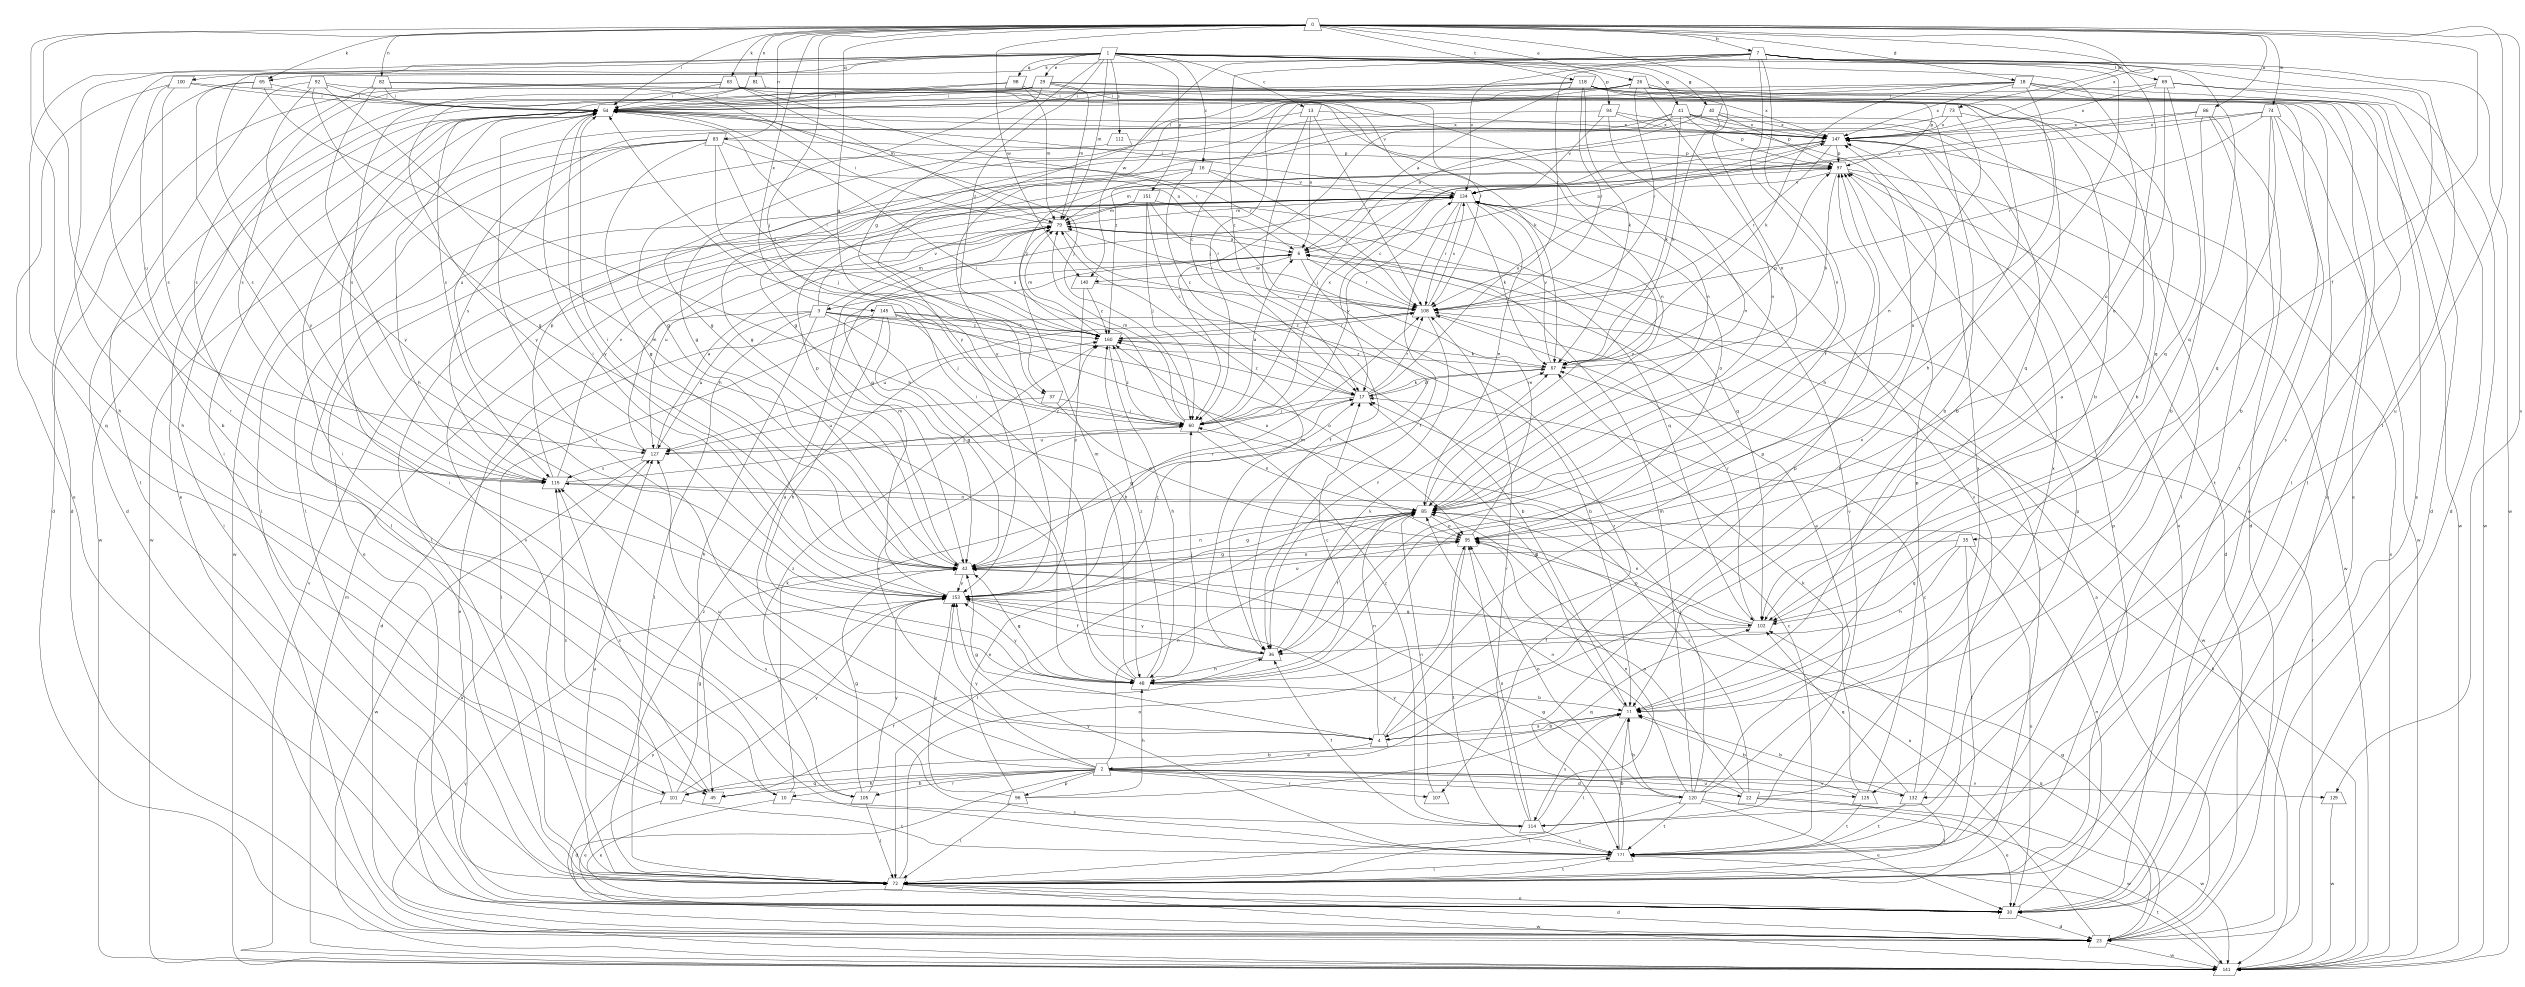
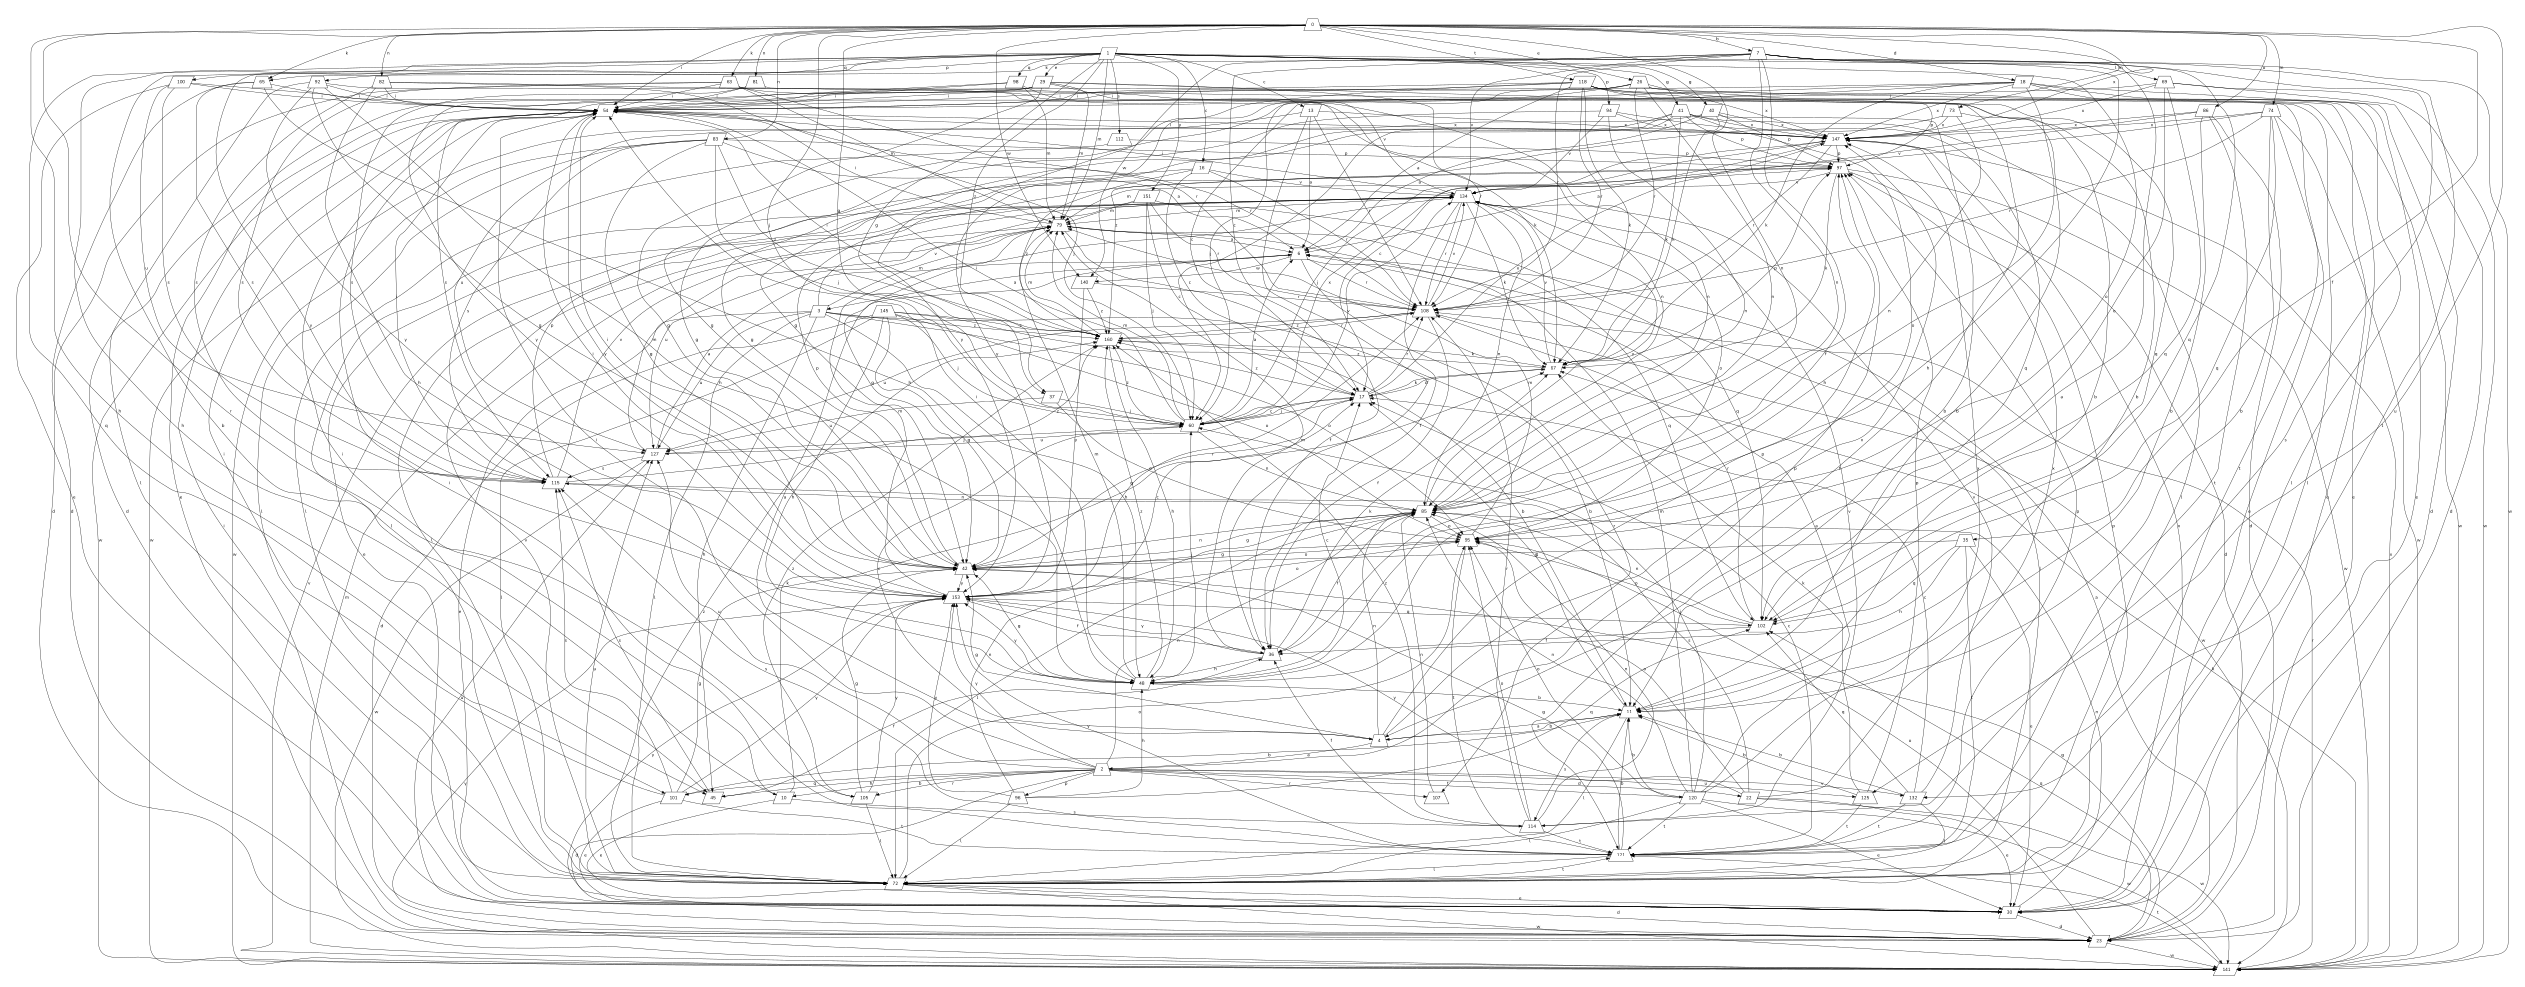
  strict digraph {
    fontname=Nunito
    node [fontname=Nunito shape=parallelogram]
    edge [fontname=Nunito]
    0 [shape=trapezium]
    7 [shape=trapezium]
    18
    26 [shape=trapezium]
    35 [shape=trapezium]
    37
    45
    54
    60
    63 [shape=trapezium]
    65 [shape=trapezium]
    73 [shape=trapezium]
    74 [shape=trapezium]
    81 [shape=trapezium]
    82 [shape=trapezium]
    83
    85
    86
    105
    118
    125 [shape=trapezium]
-   129 [shape=trapezium]
    140
    145 [shape=trapezium]
    147 [shape=trapezium]
    132
    48
    134 [shape=trapezium]
    4 [shape=trapezium]
    17 [shape=trapezium]
    108 [shape=trapezium]
    36 [shape=trapezium]
    102
    141
    23
    30
    72
    42 [shape=trapezium]
    67
    121 [shape=trapezium]
    n41 [label=95 shape=trapezium]
    127
    115
    153 [shape=trapezium]
    79 [shape=trapezium]
    160
    6 [shape=trapezium]
    11 [shape=trapezium]
    97 [shape=trapezium]
    1
    10
    13
    16
    29
    40
    41 [shape=trapezium]
    69 [shape=trapezium]
    92 [shape=trapezium]
    94
    98
    100
    101
    112 [shape=trapezium]
    114 [shape=trapezium]
    151
    2 [shape=trapezium]
    22
    96 [shape=trapezium]
    107 [shape=trapezium]
    120
    3
    0 -> 7 [label=b]
    0 -> 18 [label=d]
    0 -> 26 [label=e]
    0 -> 35 [label=f]
    0 -> 37 [label=g]
    0 -> 45 [label=h]
    0 -> 54 [label=i]
    0 -> 60 [label=j]
    0 -> 63 [label=k]
    0 -> 65 [label=k]
    0 -> 73 [label=m]
    0 -> 74 [label=m]
    0 -> 81 [label=n]
    0 -> 82 [label=n]
    0 -> 83 [label=n]
    0 -> 85 [label=n]
    0 -> 86 [label=o]
    0 -> 105 [label=r]
    0 -> 118 [label=t]
    0 -> 125 [label=u]
-   0 -> 129 [label=v]
    0 -> 140 [label=w]
-   0 -> 145 [label=x]
    0 -> 147 [label=x]
    7 -> 65 [label=k]
    7 -> 85 [label=n]
    7 -> 140 [label=w]
    7 -> 132 [label=t]
    7 -> 48 [label=h]
    7 -> 134 [label=v]
    7 -> 4 [label=a]
    7 -> 17 [label=c]
    7 -> 108 [label=r]
    7 -> 36 [label=f]
    7 -> 102 [label=q]
    7 -> 141 [label=w]
    18 -> 54 [label=i]
    18 -> 147 [label=x]
    18 -> 48 [label=h]
    18 -> 17 [label=c]
    18 -> 23 [label=d]
    18 -> 30 [label=e]
    18 -> 72 [label=l]
    18 -> 42 [label=g]
    18 -> 67 [label=k]
    26 -> 54 [label=i]
    26 -> 60 [label=j]
    26 -> 85 [label=n]
    26 -> 147 [label=x]
    26 -> 108 [label=r]
    26 -> 141 [label=w]
    26 -> 30 [label=e]
    26 -> 42 [label=g]
    35 -> 48 [label=h]
    35 -> 102 [label=q]
    35 -> 30 [label=e]
    35 -> 42 [label=g]
    35 -> 121 [label=t]
    37 -> 60 [label=j]
    37 -> n41 [label=o]
    37 -> 127 [label=u]
    45 -> 36 [label=f]
    45 -> 115 [label=s]
    54 -> 147 [label=x]
    54 -> 108 [label=r]
    54 -> 141 [label=w]
    54 -> 153 [label=y]
    60 -> 54 [label=i]
    60 -> 85 [label=n]
    60 -> 147 [label=x]
    60 -> 134 [label=v]
+   60 -> 17 [label=c]
    60 -> 127 [label=u]
    60 -> 79 [label=m]
    60 -> 160 [label=z]
    60 -> 6 [label=a]
    63 -> 54 [label=i]
    63 -> 108 [label=r]
    63 -> 23 [label=d]
    63 -> 67 [label=k]
    63 -> 115 [label=s]
    63 -> 79 [label=m]
    65 -> 54 [label=i]
    65 -> 48 [label=h]
    65 -> 23 [label=d]
    65 -> 115 [label=s]
    73 -> 85 [label=n]
    73 -> 147 [label=x]
    73 -> 160 [label=z]
    73 -> 11 [label=b]
    74 -> 147 [label=x]
    74 -> 17 [label=c]
    74 -> 108 [label=r]
    74 -> 102 [label=q]
    74 -> 141 [label=w]
    74 -> 30 [label=e]
    74 -> 11 [label=b]
    81 -> 54 [label=i]
    81 -> 102 [label=q]
    81 -> 115 [label=s]
    82 -> 54 [label=i]
    82 -> 60 [label=j]
    82 -> 48 [label=h]
    82 -> 115 [label=s]
    82 -> 11 [label=b]
    83 -> 60 [label=j]
    83 -> 141 [label=w]
    83 -> 72 [label=l]
    83 -> 42 [label=g]
    83 -> 115 [label=s]
    83 -> 160 [label=z]
    83 -> 6 [label=a]
    83 -> 97 [label=p]
    85 -> 134 [label=v]
    85 -> 36 [label=f]
    85 -> 72 [label=l]
    85 -> 42 [label=g]
    85 -> n41 [label=o]
    86 -> 147 [label=x]
    86 -> 134 [label=v]
    86 -> 23 [label=d]
    86 -> 121 [label=t]
    86 -> 11 [label=b]
    105 -> 72 [label=l]
    105 -> 42 [label=g]
    105 -> 153 [label=y]
    105 -> 160 [label=z]
    118 -> 54 [label=i]
    118 -> 108 [label=r]
    118 -> 30 [label=e]
    118 -> 72 [label=l]
    118 -> 67 [label=k]
    118 -> 121 [label=t]
    118 -> 115 [label=s]
    118 -> 153 [label=y]
    118 -> 6 [label=a]
    118 -> 97 [label=p]
    125 -> 67 [label=k]
    125 -> 121 [label=t]
    125 -> 11 [label=b]
    125 -> 97 [label=p]
-   129 -> 141 [label=w]
    140 -> 108 [label=r]
    140 -> 153 [label=y]
    140 -> 160 [label=z]
    145 -> 60 [label=j]
    145 -> 48 [label=h]
    145 -> 23 [label=d]
    145 -> 72 [label=l]
    145 -> 42 [label=g]
    145 -> n41 [label=o]
    145 -> 160 [label=z]
    145 -> 11 [label=b]
    147 -> 54 [label=i]
    147 -> 60 [label=j]
    147 -> 108 [label=r]
    147 -> 6 [label=a]
    147 -> 97 [label=p]
    132 -> 134 [label=v]
    132 -> 17 [label=c]
    132 -> 102 [label=q]
    132 -> 72 [label=l]
    132 -> 121 [label=t]
    132 -> 11 [label=b]
    48 -> 54 [label=i]
    48 -> 60 [label=j]
    48 -> 17 [label=c]
    48 -> 42 [label=g]
    48 -> 153 [label=y]
    48 -> 79 [label=m]
    48 -> 160 [label=z]
    48 -> 11 [label=b]
    134 -> 54 [label=i]
    134 -> 85 [label=n]
    134 -> 108 [label=r]
    134 -> 36 [label=f]
    134 -> 72 [label=l]
    134 -> 42 [label=g]
    134 -> 67 [label=k]
    134 -> n41 [label=o]
    134 -> 79 [label=m]
    4 -> 85 [label=n]
    4 -> 147 [label=x]
    4 -> 17 [label=c]
    4 -> 42 [label=g]
    4 -> 11 [label=b]
    4 -> 97 [label=p]
    4 -> 2 [label=a]
    17 -> 60 [label=j]
    17 -> 147 [label=x]
    17 -> 108 [label=r]
    17 -> 42 [label=g]
    17 -> 67 [label=k]
    17 -> 160 [label=z]
    108 -> 134 [label=v]
    108 -> 36 [label=f]
    108 -> 141 [label=w]
    108 -> 127 [label=u]
    108 -> 160 [label=z]
    36 -> 48 [label=h]
    36 -> 67 [label=k]
    36 -> 153 [label=y]
    36 -> 79 [label=m]
    102 -> 85 [label=n]
    102 -> 108 [label=r]
    102 -> 36 [label=f]
    102 -> n41 [label=o]
    141 -> 147 [label=x]
    141 -> 134 [label=v]
    141 -> 108 [label=r]
    141 -> 67 [label=k]
    141 -> 121 [label=t]
    141 -> 153 [label=y]
    141 -> 79 [label=m]
    23 -> 54 [label=i]
    23 -> 102 [label=q]
    23 -> 141 [label=w]
    23 -> 42 [label=g]
    23 -> n41 [label=o]
    23 -> 127 [label=u]
    23 -> 6 [label=a]
    30 -> 85 [label=n]
    30 -> 147 [label=x]
    30 -> 23 [label=d]
    30 -> 153 [label=y]
    72 -> 134 [label=v]
    72 -> 141 [label=w]
    72 -> 23 [label=d]
    72 -> 30 [label=e]
    72 -> 121 [label=t]
    72 -> n41 [label=o]
    72 -> 127 [label=u]
    72 -> 160 [label=z]
    72 -> 97 [label=p]
    42 -> 54 [label=i]
    42 -> 85 [label=n]
    42 -> n41 [label=o]
    42 -> 153 [label=y]
    42 -> 97 [label=p]
    67 -> 134 [label=v]
    67 -> 17 [label=c]
    67 -> 160 [label=z]
    67 -> 97 [label=p]
    121 -> 54 [label=i]
    121 -> 17 [label=c]
    121 -> 72 [label=l]
    121 -> 42 [label=g]
    121 -> 115 [label=s]
    121 -> 153 [label=y]
    121 -> 11 [label=b]
    121 -> 97 [label=p]
    n41 -> 42 [label=g]
    n41 -> 121 [label=t]
    n41 -> 79 [label=m]
    127 -> 60 [label=j]
    127 -> 141 [label=w]
    127 -> 115 [label=s]
    127 -> 79 [label=m]
    127 -> 6 [label=a]
    115 -> 54 [label=i]
    115 -> 85 [label=n]
    115 -> 134 [label=v]
    115 -> 160 [label=z]
    115 -> 97 [label=p]
    153 -> 54 [label=i]
    153 -> 17 [label=c]
    153 -> 108 [label=r]
    153 -> 36 [label=f]
    153 -> 102 [label=q]
    153 -> n41 [label=o]
    153 -> 79 [label=m]
    79 -> 54 [label=i]
    79 -> 36 [label=f]
    79 -> 102 [label=q]
    79 -> 127 [label=u]
    79 -> 6 [label=a]
    160 -> 54 [label=i]
    160 -> 48 [label=h]
    160 -> 108 [label=r]
    160 -> 67 [label=k]
    160 -> 79 [label=m]
    6 -> 140 [label=w]
    6 -> 4 [label=a]
    6 -> 108 [label=r]
    6 -> 72 [label=l]
    6 -> 107 [label=r]
    6 -> 3 [label=a]
    11 -> 4 [label=a]
    11 -> 17 [label=c]
    11 -> 72 [label=l]
    11 -> 114 [label=s]
    97 -> 134 [label=v]
    97 -> 141 [label=w]
    97 -> 23 [label=d]
    97 -> 67 [label=k]
    97 -> 79 [label=m]
    1 -> 37 [label=g]
    1 -> 45 [label=h]
    1 -> n41 [label=o]
    1 -> 153 [label=y]
    1 -> 79 [label=m]
    1 -> 160 [label=z]
    1 -> 10 [label=b]
    1 -> 13 [label=c]
    1 -> 16 [label=c]
    1 -> 29 [label=e]
    1 -> 40 [label=g]
    1 -> 41 [label=g]
    1 -> 69 [label=l]
+   1 -> 92 [label=p]
    1 -> 94 [label=p]
    1 -> 98 [label=q]
    1 -> 100 [label=q]
    1 -> 101 [label=q]
    1 -> 112 [label=s]
    1 -> 114 [label=s]
    1 -> 151 [label=y]
    10 -> 54 [label=i]
    10 -> 30 [label=e]
    10 -> 67 [label=k]
    10 -> 114 [label=s]
    13 -> 147 [label=x]
    13 -> 108 [label=r]
    13 -> 36 [label=f]
    13 -> 141 [label=w]
    13 -> 6 [label=a]
    16 -> 134 [label=v]
    16 -> 17 [label=c]
    16 -> 108 [label=r]
    16 -> 72 [label=l]
    16 -> 160 [label=z]
    29 -> 54 [label=i]
    29 -> 134 [label=v]
    29 -> 108 [label=r]
    29 -> 23 [label=d]
    29 -> 30 [label=e]
    29 -> 42 [label=g]
    29 -> 121 [label=t]
    29 -> 79 [label=m]
    40 -> 147 [label=x]
    40 -> 67 [label=k]
    40 -> 127 [label=u]
    40 -> 6 [label=a]
    40 -> 11 [label=b]
    40 -> 97 [label=p]
    41 -> 60 [label=j]
    41 -> 147 [label=x]
    41 -> 72 [label=l]
    41 -> 42 [label=g]
    41 -> 67 [label=k]
    41 -> n41 [label=o]
    41 -> 153 [label=y]
    41 -> 97 [label=p]
    69 -> 54 [label=i]
    69 -> 147 [label=x]
    69 -> 102 [label=q]
    69 -> 141 [label=w]
    69 -> 23 [label=d]
    69 -> n41 [label=o]
    92 -> 54 [label=i]
    92 -> 85 [label=n]
    92 -> 48 [label=h]
    92 -> 72 [label=l]
    92 -> 42 [label=g]
    92 -> 153 [label=y]
    94 -> 85 [label=n]
    94 -> 147 [label=x]
    94 -> 134 [label=v]
    94 -> 102 [label=q]
    94 -> 42 [label=g]
    98 -> 54 [label=i]
    98 -> 85 [label=n]
    98 -> 153 [label=y]
    98 -> 79 [label=m]
    100 -> 54 [label=i]
    100 -> 30 [label=e]
    100 -> 127 [label=u]
    100 -> 115 [label=s]
    100 -> 11 [label=b]
    101 -> 54 [label=i]
    101 -> 30 [label=e]
    101 -> 42 [label=g]
    101 -> 121 [label=t]
    101 -> 115 [label=s]
    101 -> 153 [label=y]
    101 -> 11 [label=b]
    112 -> 72 [label=l]
    112 -> 97 [label=p]
    114 -> 85 [label=n]
    114 -> 134 [label=v]
    114 -> 108 [label=r]
    114 -> 36 [label=f]
    114 -> 121 [label=t]
    114 -> n41 [label=o]
    114 -> 160 [label=z]
    151 -> 60 [label=j]
    151 -> 17 [label=c]
    151 -> 108 [label=r]
    151 -> 102 [label=q]
    151 -> 30 [label=e]
    151 -> 79 [label=m]
    2 -> 45 [label=h]
    2 -> 54 [label=i]
    2 -> 85 [label=n]
    2 -> 105 [label=r]
    2 -> 125 [label=u]
-   2 -> 129 [label=v]
    2 -> 132 [label=v]
    2 -> 23 [label=d]
    2 -> 127 [label=u]
    2 -> 153 [label=y]
    2 -> 97 [label=p]
    2 -> 10 [label=b]
    2 -> 101 [label=q]
    2 -> 22 [label=d]
    2 -> 96 [label=p]
    2 -> 107 [label=r]
    2 -> 120 [label=t]
    22 -> 147 [label=x]
    22 -> 141 [label=w]
    22 -> 30 [label=e]
    22 -> n41 [label=o]
    22 -> 115 [label=s]
    22 -> 153 [label=y]
    96 -> 85 [label=n]
    96 -> 48 [label=h]
    96 -> 102 [label=q]
    96 -> 72 [label=l]
    96 -> 153 [label=y]
    107 -> 85 [label=n]
    120 -> 60 [label=j]
    120 -> 85 [label=n]
    120 -> 147 [label=x]
    120 -> 141 [label=w]
    120 -> 30 [label=e]
    120 -> 72 [label=l]
    120 -> 121 [label=t]
    120 -> n41 [label=o]
    120 -> 79 [label=m]
    120 -> 6 [label=a]
    120 -> 11 [label=b]
    3 -> 45 [label=h]
    3 -> 48 [label=h]
    3 -> 134 [label=v]
    3 -> 30 [label=e]
    3 -> 72 [label=l]
    3 -> n41 [label=o]
    3 -> 127 [label=u]
    3 -> 79 [label=m]
    3 -> 160 [label=z]
    3 -> 11 [label=b]
  }
